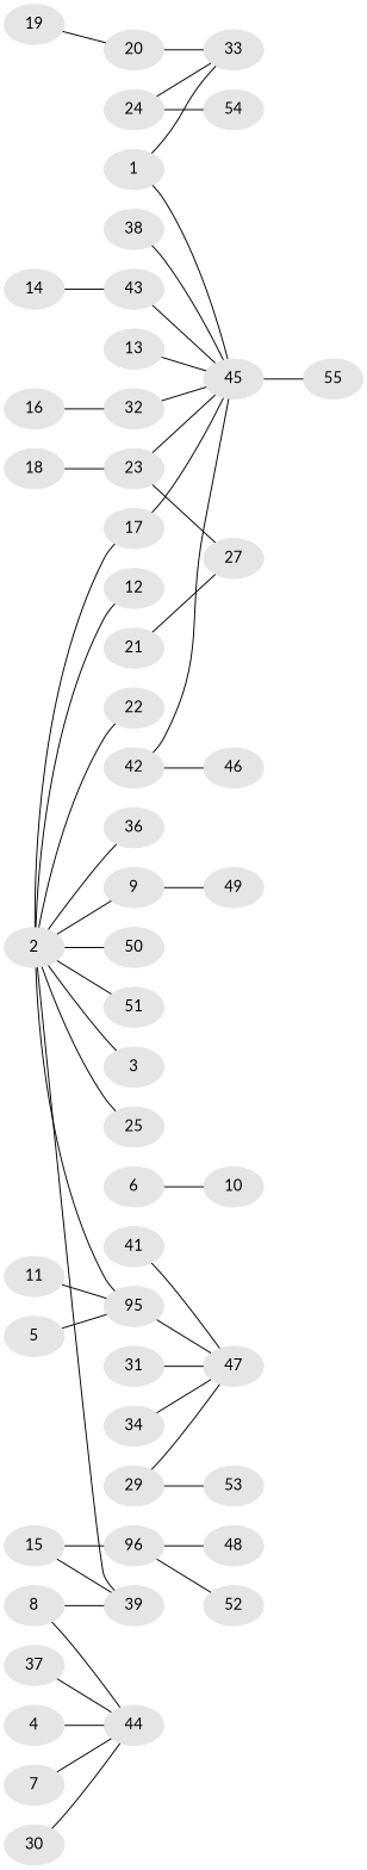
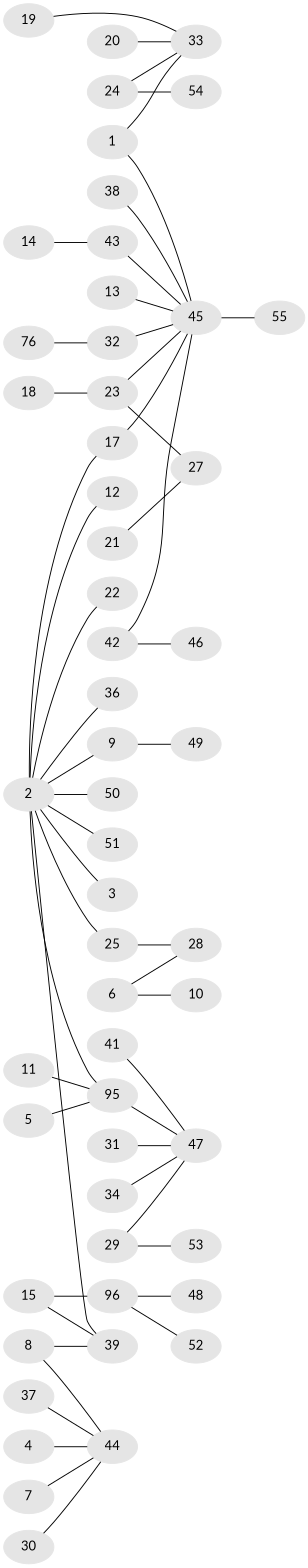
  graph {
    fontname=Lato
    rankdir=LR
    node [color=gray90 fontname=Lato style=filled]
    edge [fontname=Lato weight=1.0]
    1
    33
    45
    55
    2
    3
    9
    12
    17
    22
    25
    n12 [label=95]
    36
    39
    50
    51
    49
+   28
    47
    4
    44
    5
    6
    10
    7
    8
    11
    13
    14
    43
    15
    n32 [label=96]
    48
    52
-   16
+   16 [label=76]
    32
    18
    23
    27
    19
    20
    21
    24
    54
    29
    53
    30
    31
    34
    37
    38
    41
    42
    46
    1 -- 33
    1 -- 45
    45 -- 55
    2 -- 3
    2 -- 9
    2 -- 12
    2 -- 17
    2 -- 22
    2 -- 25
    2 -- n12
    2 -- 36
    2 -- 39
    2 -- 50
    2 -- 51
    9 -- 49
    17 -- 45
+   25 -- 28
    n12 -- 47
    4 -- 44
    5 -- n12
+   6 -- 28
    6 -- 10
    7 -- 44
    8 -- 39
    8 -- 44
    11 -- n12
    13 -- 45
    14 -- 43
    43 -- 45
    15 -- 39
    15 -- n32
    n32 -- 48
    n32 -- 52
    16 -- 32
    32 -- 45
    18 -- 23
    23 -- 45
    23 -- 27
-   19 -- 20
+   19 -- 33
    20 -- 33
    21 -- 27
    24 -- 33
    24 -- 54
    29 -- 47
    29 -- 53
    30 -- 44
    31 -- 47
    34 -- 47
    37 -- 44
    38 -- 45
    41 -- 47
    42 -- 45
    42 -- 46
  }
